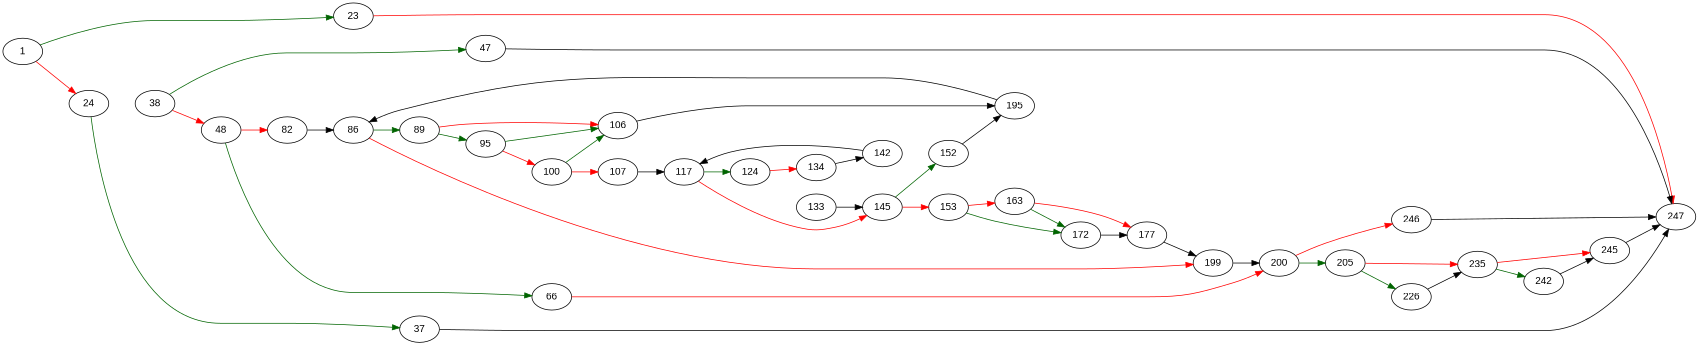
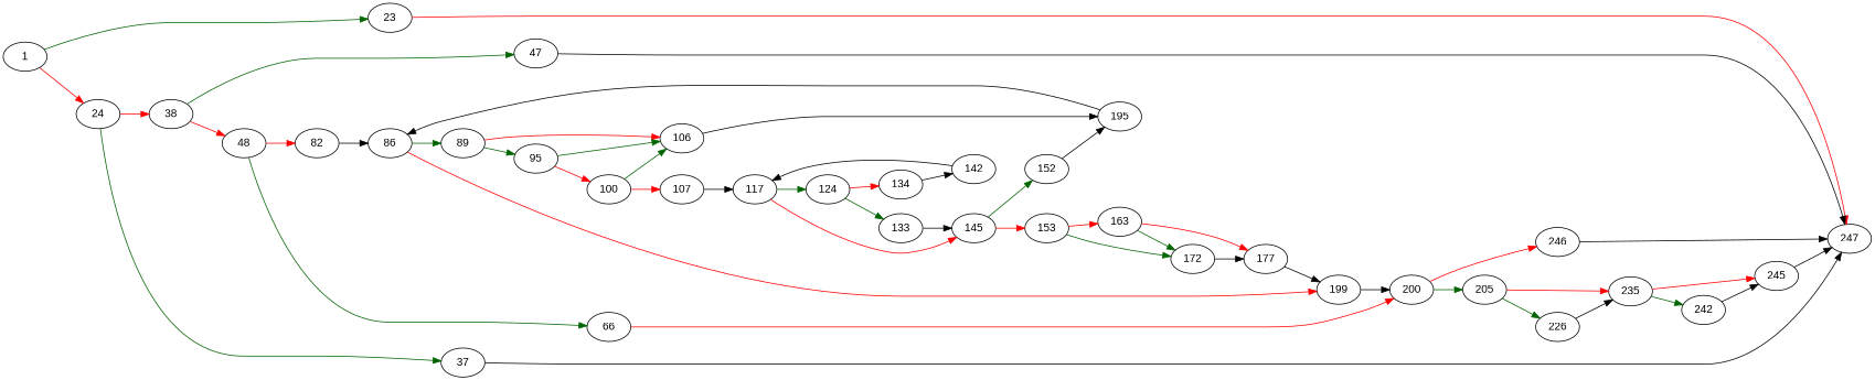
  strict digraph {
    fontname="Liberation Sans"
    rankdir=LR
    node [fontname="Liberation Sans"]
    edge [color=red fontname="Liberation Sans"]
    1 [entry=true]
    23
    24
    247
    37
    38
    47
    48
    66
    82
    200
    86
    205
    246
    89
    199
    226
    235
    95
    106
    100
    195
    107
    117
    124
    145
    133
    134
    152
    153
    142
    172
    163
    177
    242
    245
    1 -> 23 [color=darkgreen cond=true]
    1 -> 24 [cond=false]
    23 -> 247
    24 -> 37 [color=darkgreen cond=true]
+   24 -> 38 [cond=false]
    37 -> 247 [color=""]
    38 -> 47 [color=darkgreen cond=true]
    38 -> 48 [cond=false]
    47 -> 247 [color=""]
    48 -> 66 [color=darkgreen cond=true]
    48 -> 82 [cond=false]
    66 -> 200
    82 -> 86 [color=""]
    200 -> 205 [color=darkgreen cond=true]
    200 -> 246 [cond=false]
    86 -> 89 [color=darkgreen cond=true]
    86 -> 199 [cond=false]
    205 -> 226 [color=darkgreen cond=true]
    205 -> 235 [cond=false]
    246 -> 247 [color=""]
    89 -> 95 [color=darkgreen cond=true]
    89 -> 106 [cond=false]
    199 -> 200 [color=""]
    226 -> 235 [color=""]
    235 -> 242 [color=darkgreen cond=true]
    235 -> 245 [cond=false]
    95 -> 106 [color=darkgreen cond=true]
    95 -> 100 [cond=false]
    106 -> 195 [color=""]
    100 -> 106 [color=darkgreen cond=true]
    100 -> 107 [cond=false]
    195 -> 86 [color=""]
    107 -> 117 [color=""]
    117 -> 124 [color=darkgreen cond=true]
    117 -> 145 [cond=false]
+   124 -> 133 [color=darkgreen cond=true]
    124 -> 134 [cond=false]
    145 -> 152 [color=darkgreen cond=true]
    145 -> 153 [cond=false]
    133 -> 145 [color=""]
    134 -> 142 [color=""]
    152 -> 195 [color=""]
    153 -> 172 [color=darkgreen cond=true]
    153 -> 163 [cond=false]
    142 -> 117 [color=""]
    172 -> 177 [color=""]
    163 -> 172 [color=darkgreen cond=true]
    163 -> 177 [cond=false]
    177 -> 199 [color=""]
    242 -> 245 [color=""]
    245 -> 247 [color=""]
  }
